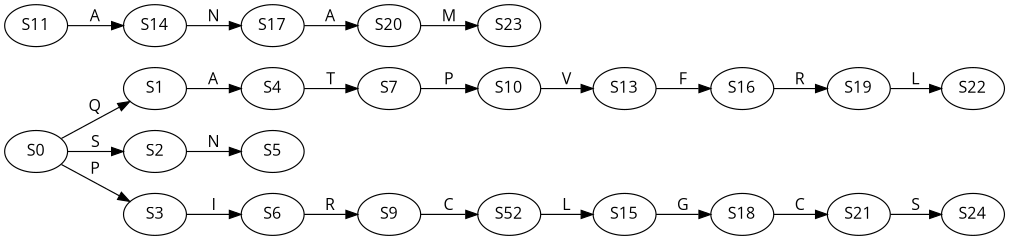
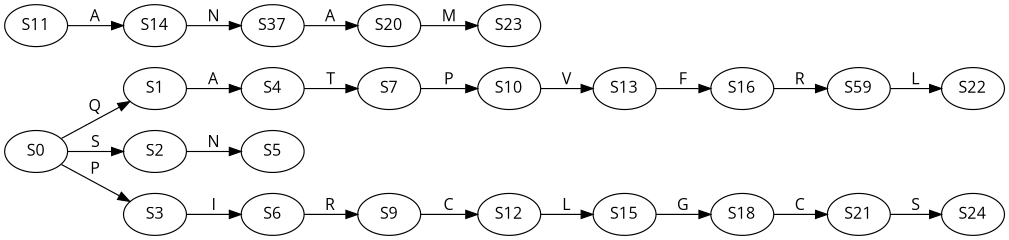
  strict digraph {
    fontname="Open Sans"
    rankdir=LR
    node [fontname="Open Sans"]
    edge [fontname="Open Sans"]
    S0
    S1
    S2
    S3
    S4
    S5
    S6
    S7
    S9
    S10
-   S12 [label=S52]
+   S12
    S13
    S11
    S14
    S15
    S16
-   S17
+   S17 [label=S37]
    S18
-   S19
+   S19 [label=S59]
    S20
    S21
    S22
    S23
    S24
    S0 -> S1 [label=Q]
    S0 -> S2 [label=S]
    S0 -> S3 [label=P]
    S1 -> S4 [label=A]
    S2 -> S5 [label=N]
    S3 -> S6 [label=I]
    S4 -> S7 [label=T]
    S6 -> S9 [label=R]
    S7 -> S10 [label=P]
    S9 -> S12 [label=C]
    S10 -> S13 [label=V]
    S12 -> S15 [label=L]
    S13 -> S16 [label=F]
    S11 -> S14 [label=A]
    S14 -> S17 [label=N]
    S15 -> S18 [label=G]
    S16 -> S19 [label=R]
    S17 -> S20 [label=A]
    S18 -> S21 [label=C]
    S19 -> S22 [label=L]
    S20 -> S23 [label=M]
    S21 -> S24 [label=S]
  }
